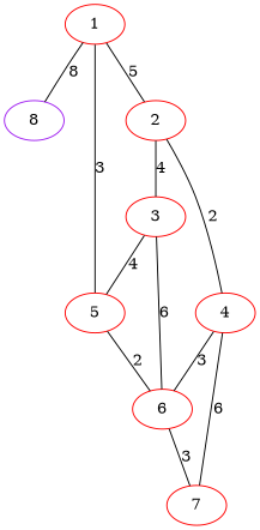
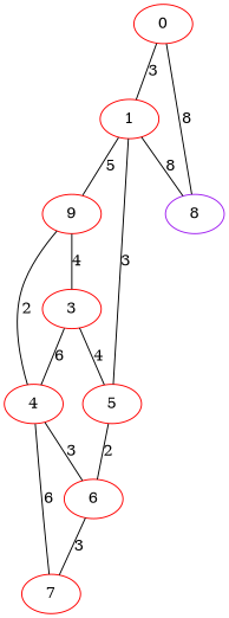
  graph {
    node [color=red weight=1]
+   0
    1
    8 [color=purple weight=4]
-   2
+   2 [label=9]
    5
    4
    3
    6
    7
+   0 -- 1 [label=3]
+   0 -- 8 [label=8]
    1 -- 8 [label=8]
    1 -- 2 [label=5]
    1 -- 5 [label=3]
    2 -- 4 [label=2]
    2 -- 3 [label=4]
    5 -- 6 [label=2]
    4 -- 6 [label=3]
    4 -- 7 [label=6]
    3 -- 5 [label=4]
-   3 -- 6 [label=6]
+   3 -- 4 [label=6]
    6 -- 7 [label=3]
  }
